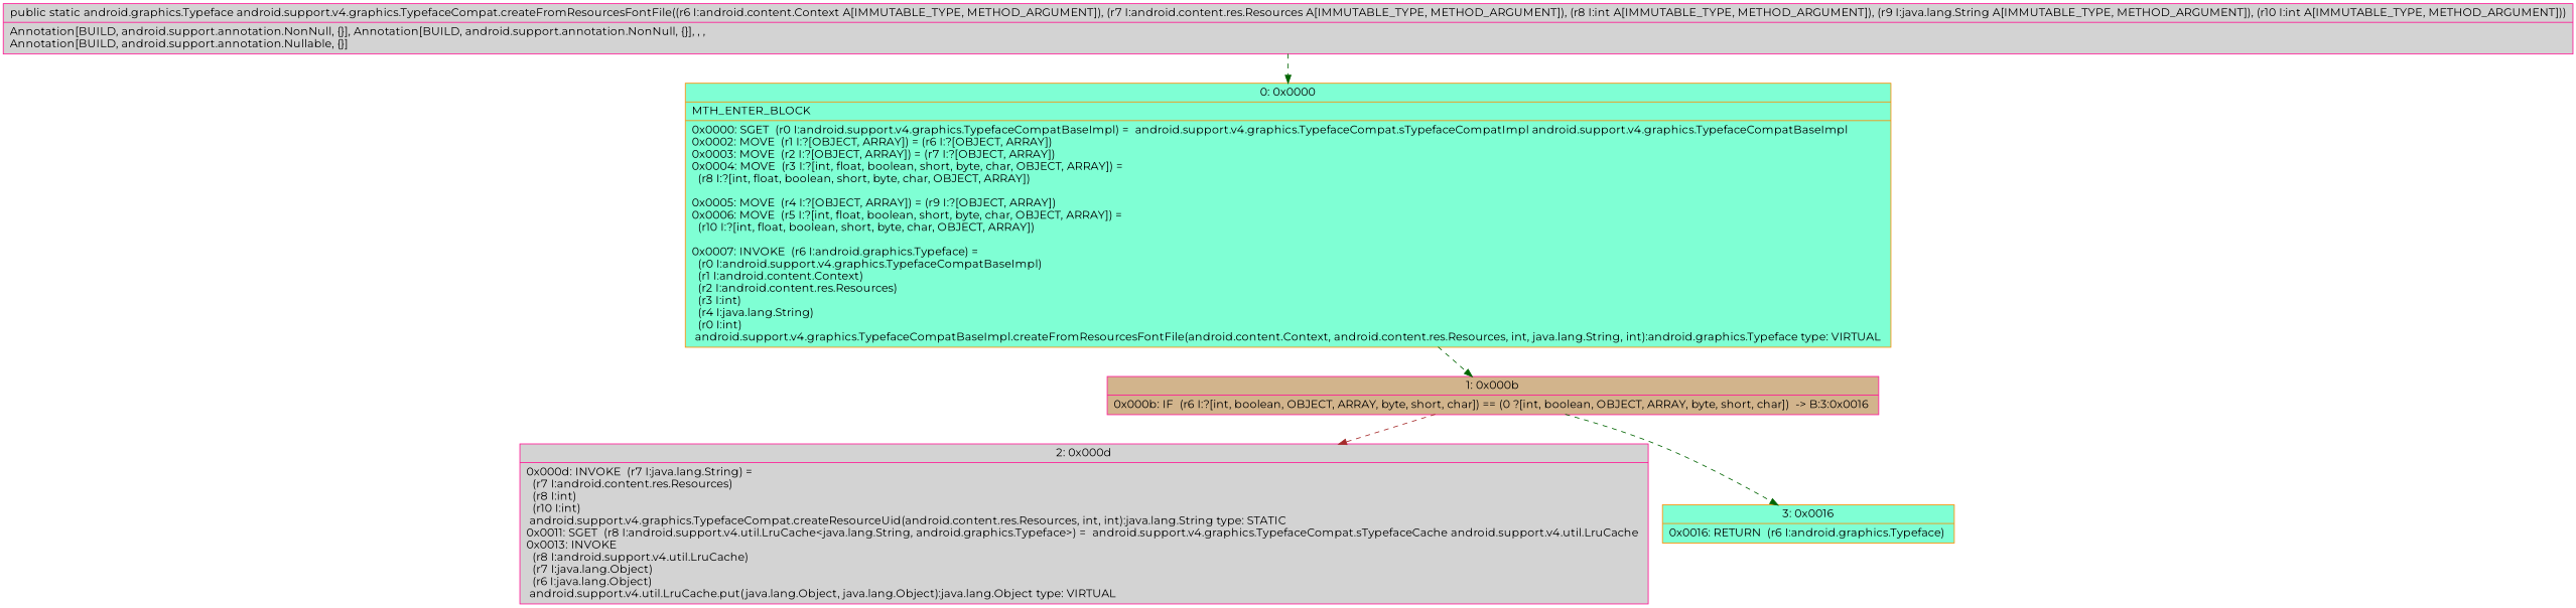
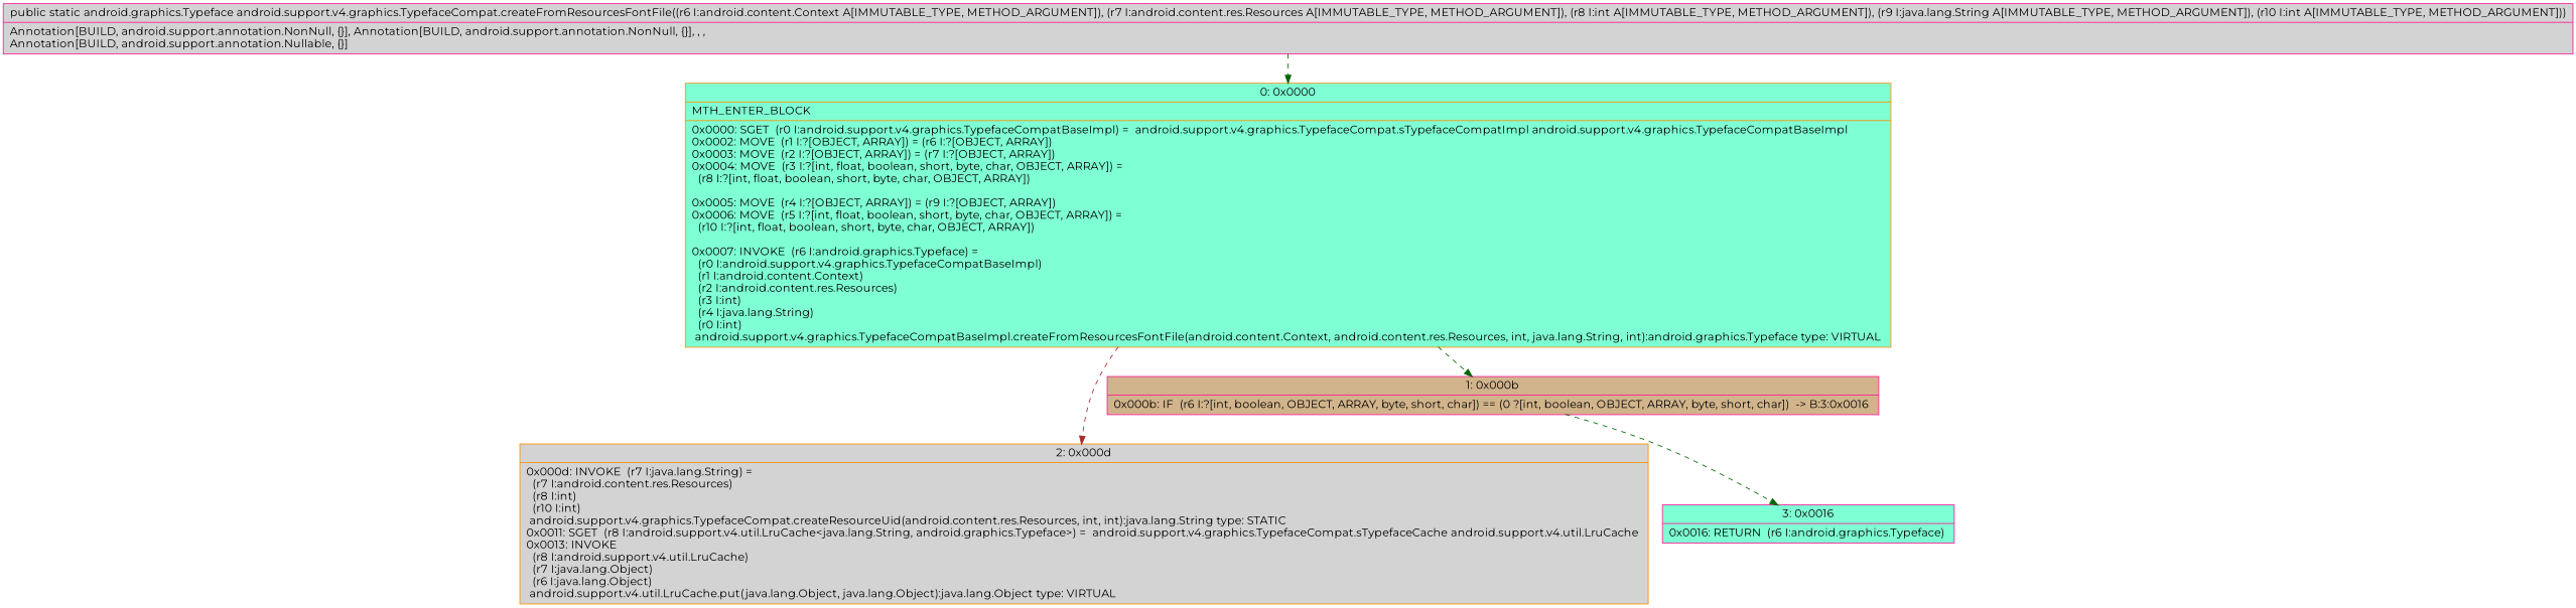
  digraph {
    fontname=Montserrat
    node [color=deeppink fillcolor=aquamarine fontname=Montserrat shape=record style=filled]
    edge [color=darkgreen fontname=Montserrat style=dashed]
    n1 [color=darkorange label="{0\:\ 0x0000|MTH_ENTER_BLOCK\l|0x0000: SGET  (r0 I:android.support.v4.graphics.TypefaceCompatBaseImpl) =  android.support.v4.graphics.TypefaceCompat.sTypefaceCompatImpl android.support.v4.graphics.TypefaceCompatBaseImpl \l0x0002: MOVE  (r1 I:?[OBJECT, ARRAY]) = (r6 I:?[OBJECT, ARRAY]) \l0x0003: MOVE  (r2 I:?[OBJECT, ARRAY]) = (r7 I:?[OBJECT, ARRAY]) \l0x0004: MOVE  (r3 I:?[int, float, boolean, short, byte, char, OBJECT, ARRAY]) = \l  (r8 I:?[int, float, boolean, short, byte, char, OBJECT, ARRAY])\l \l0x0005: MOVE  (r4 I:?[OBJECT, ARRAY]) = (r9 I:?[OBJECT, ARRAY]) \l0x0006: MOVE  (r5 I:?[int, float, boolean, short, byte, char, OBJECT, ARRAY]) = \l  (r10 I:?[int, float, boolean, short, byte, char, OBJECT, ARRAY])\l \l0x0007: INVOKE  (r6 I:android.graphics.Typeface) = \l  (r0 I:android.support.v4.graphics.TypefaceCompatBaseImpl)\l  (r1 I:android.content.Context)\l  (r2 I:android.content.res.Resources)\l  (r3 I:int)\l  (r4 I:java.lang.String)\l  (r0 I:int)\l android.support.v4.graphics.TypefaceCompatBaseImpl.createFromResourcesFontFile(android.content.Context, android.content.res.Resources, int, java.lang.String, int):android.graphics.Typeface type: VIRTUAL \l}"]
    n2 [fillcolor=tan label="{1\:\ 0x000b|0x000b: IF  (r6 I:?[int, boolean, OBJECT, ARRAY, byte, short, char]) == (0 ?[int, boolean, OBJECT, ARRAY, byte, short, char])  \-\> B:3:0x0016 \l}"]
-   n3 [fillcolor=lightgrey label="{2\:\ 0x000d|0x000d: INVOKE  (r7 I:java.lang.String) = \l  (r7 I:android.content.res.Resources)\l  (r8 I:int)\l  (r10 I:int)\l android.support.v4.graphics.TypefaceCompat.createResourceUid(android.content.res.Resources, int, int):java.lang.String type: STATIC \l0x0011: SGET  (r8 I:android.support.v4.util.LruCache\<java.lang.String, android.graphics.Typeface\>) =  android.support.v4.graphics.TypefaceCompat.sTypefaceCache android.support.v4.util.LruCache \l0x0013: INVOKE  \l  (r8 I:android.support.v4.util.LruCache)\l  (r7 I:java.lang.Object)\l  (r6 I:java.lang.Object)\l android.support.v4.util.LruCache.put(java.lang.Object, java.lang.Object):java.lang.Object type: VIRTUAL \l}"]
-   n4 [color=darkorange label="{3\:\ 0x0016|0x0016: RETURN  (r6 I:android.graphics.Typeface) \l}"]
+   n3 [color=darkorange fillcolor=lightgrey label="{2\:\ 0x000d|0x000d: INVOKE  (r7 I:java.lang.String) = \l  (r7 I:android.content.res.Resources)\l  (r8 I:int)\l  (r10 I:int)\l android.support.v4.graphics.TypefaceCompat.createResourceUid(android.content.res.Resources, int, int):java.lang.String type: STATIC \l0x0011: SGET  (r8 I:android.support.v4.util.LruCache\<java.lang.String, android.graphics.Typeface\>) =  android.support.v4.graphics.TypefaceCompat.sTypefaceCache android.support.v4.util.LruCache \l0x0013: INVOKE  \l  (r8 I:android.support.v4.util.LruCache)\l  (r7 I:java.lang.Object)\l  (r6 I:java.lang.Object)\l android.support.v4.util.LruCache.put(java.lang.Object, java.lang.Object):java.lang.Object type: VIRTUAL \l}"]
+   n4 [label="{3\:\ 0x0016|0x0016: RETURN  (r6 I:android.graphics.Typeface) \l}"]
    n5 [fillcolor=lightgrey label="{public static android.graphics.Typeface android.support.v4.graphics.TypefaceCompat.createFromResourcesFontFile((r6 I:android.content.Context A[IMMUTABLE_TYPE, METHOD_ARGUMENT]), (r7 I:android.content.res.Resources A[IMMUTABLE_TYPE, METHOD_ARGUMENT]), (r8 I:int A[IMMUTABLE_TYPE, METHOD_ARGUMENT]), (r9 I:java.lang.String A[IMMUTABLE_TYPE, METHOD_ARGUMENT]), (r10 I:int A[IMMUTABLE_TYPE, METHOD_ARGUMENT]))  | Annotation[BUILD, android.support.annotation.NonNull, \{\}], Annotation[BUILD, android.support.annotation.NonNull, \{\}], , , \lAnnotation[BUILD, android.support.annotation.Nullable, \{\}]\l}"]
    n1 -> n2
-   n2 -> n3 [color=brown]
+   n1 -> n3 [color=brown]
    n2 -> n4
    n5 -> n1
  }
